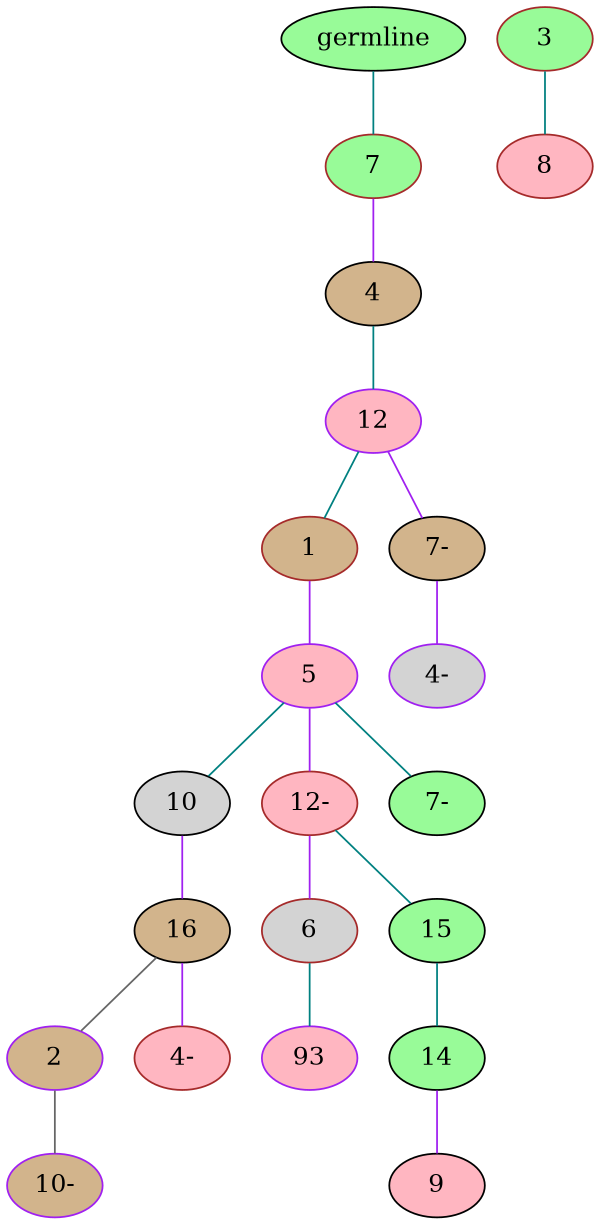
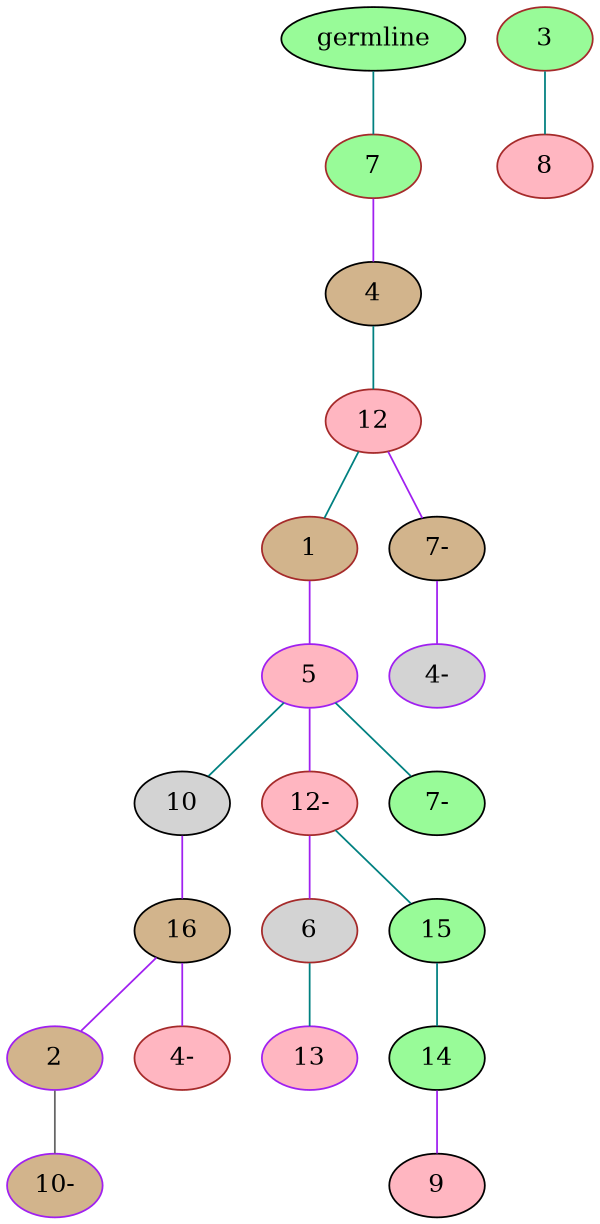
  graph {
    node [color=black fillcolor=lightpink style=filled]
    edge [color=teal]
    n1 [fillcolor=palegreen label=germline]
    n2 [color=brown fillcolor=palegreen label=7]
    n3 [fillcolor=tan label=4]
    n4 [color=brown fillcolor=palegreen label=3]
    n5 [color=brown label=8]
-   n6 [color=purple label=12]
+   n6 [color=brown label=12]
    n7 [color=brown fillcolor=tan label=1]
    n8 [fillcolor=tan label="7-"]
    n9 [color=purple label=5]
    n10 [color=purple fillcolor=lightgrey label="4-"]
    n11 [fillcolor=lightgrey label=10]
    n12 [color=brown label="12-"]
    n13 [fillcolor=palegreen label="7-"]
    n14 [fillcolor=tan label=16]
    n15 [color=brown fillcolor=lightgrey label=6]
    n16 [fillcolor=palegreen label=15]
    n17 [color=purple fillcolor=tan label=2]
    n18 [color=brown label="4-"]
    n19 [color=purple fillcolor=tan label="10-"]
-   n20 [color=purple label=93]
+   n20 [color=purple label=13]
    n21 [fillcolor=palegreen label=14]
    n22 [label=9]
    n1 -- n2
    n2 -- n3 [color=purple]
    n3 -- n6
    n4 -- n5
    n6 -- n7
    n6 -- n8 [color=purple]
    n7 -- n9 [color=purple]
    n8 -- n10 [color=purple]
    n9 -- n11
    n9 -- n12 [color=purple]
    n9 -- n13
    n11 -- n14 [color=purple]
    n12 -- n15 [color=purple]
    n12 -- n16
-   n14 -- n17 [color=gray40]
+   n14 -- n17 [color=purple]
    n14 -- n18 [color=purple]
    n15 -- n20
    n16 -- n21
    n17 -- n19 [color=gray40]
    n21 -- n22 [color=purple]
  }
